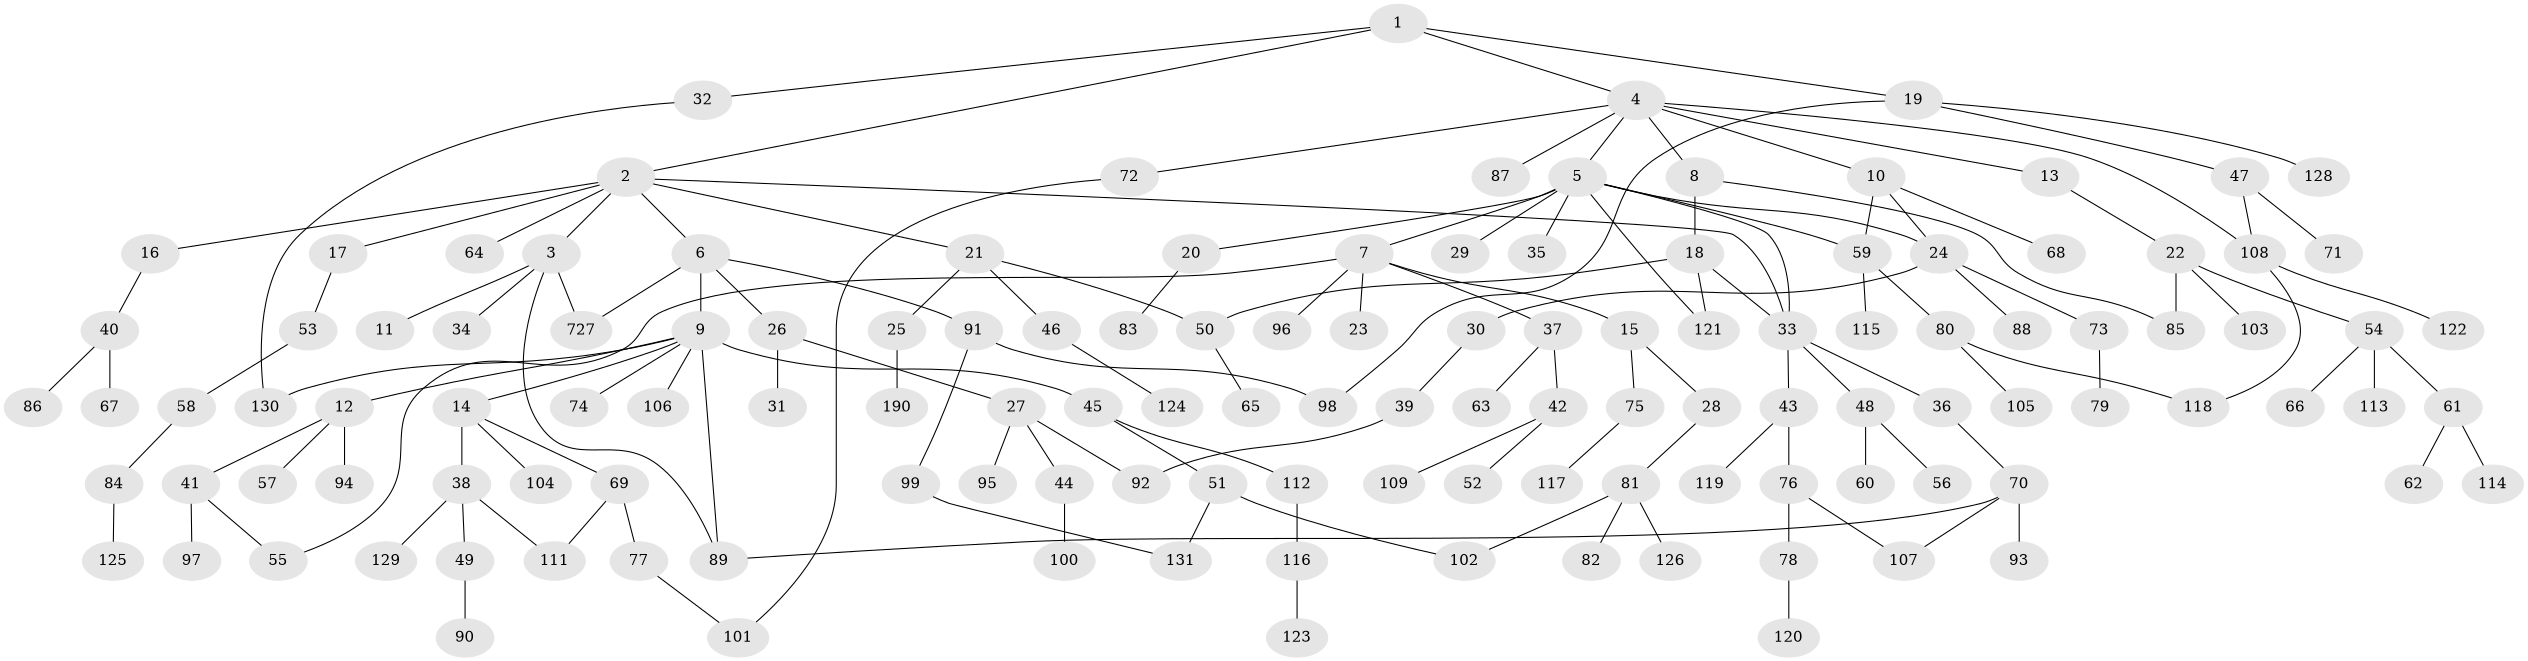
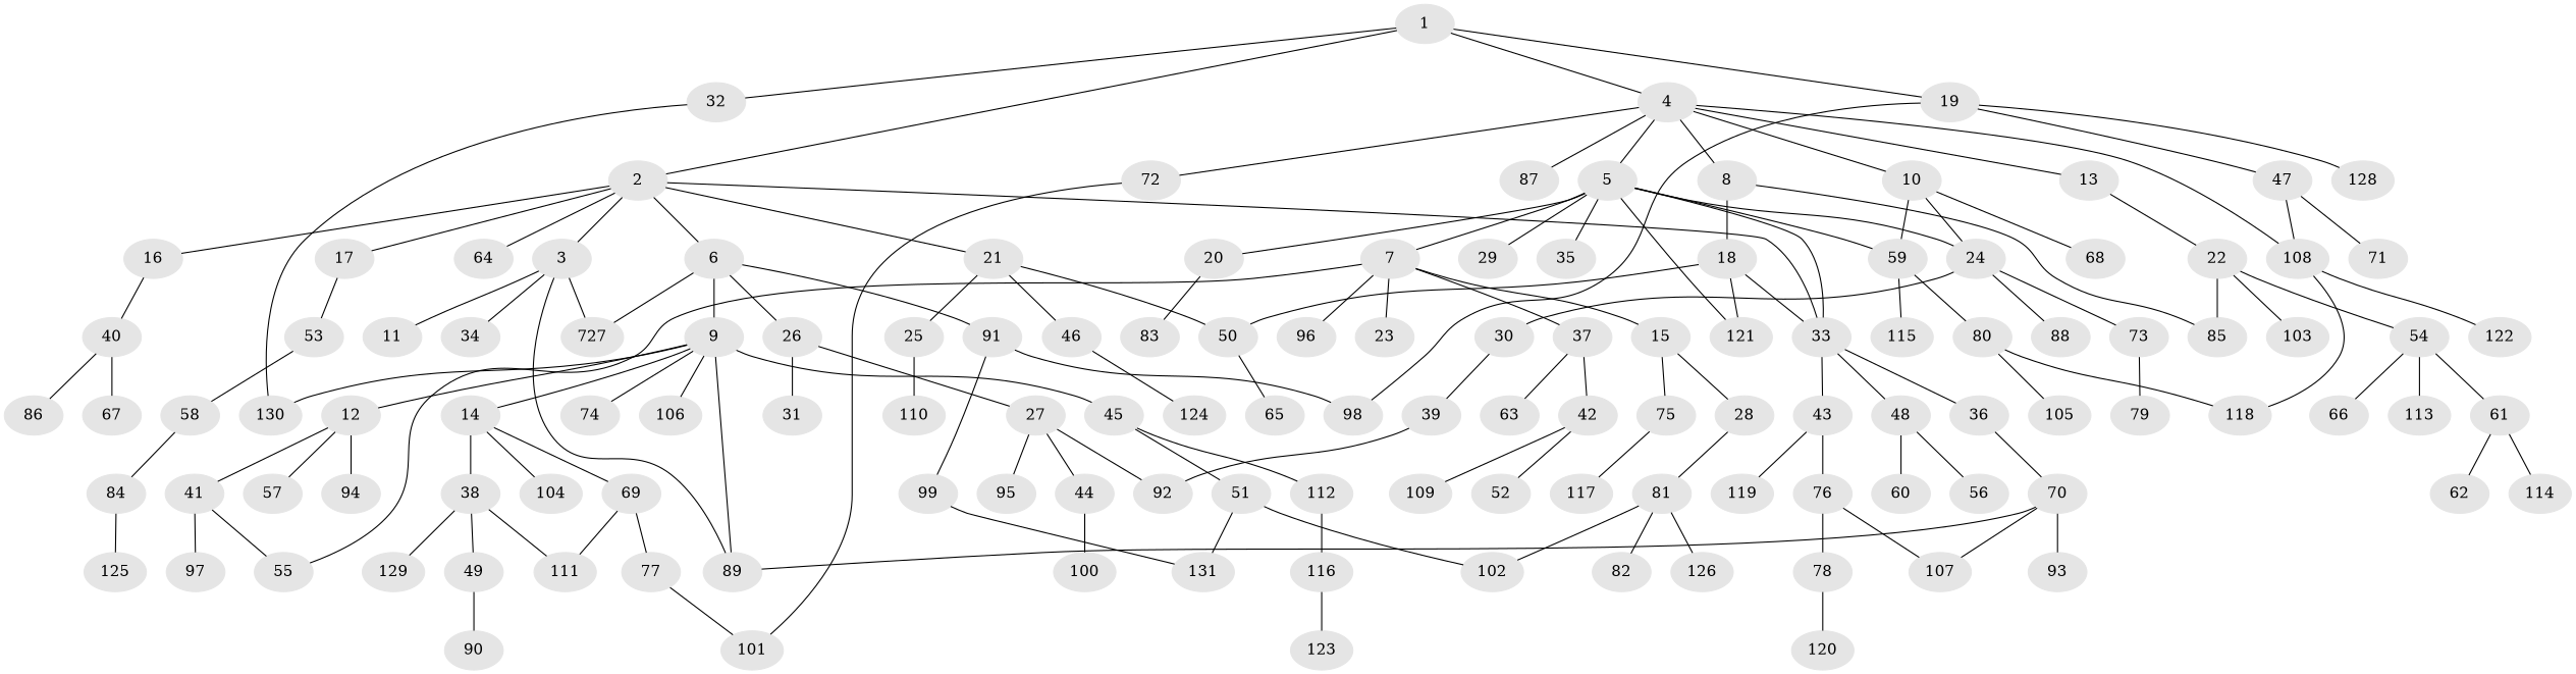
  graph {
    node [color=gray90 style=filled]
    1
    2
    4
    19
    32
    3
    6
    16
    17
    21
    33
    64
    5
    8
    10
    13
    72
    87
    108
    47
    98
    128
    130
    11
    34
    89
    n27 [label=727]
    9
    26
    91
    40
    53
    50
    25
    46
    36
    43
    48
    7
    20
    24
    29
    35
    59
    121
    18
    85
    68
    22
    101
    118
    122
    15
    23
    37
    55
    96
    83
    30
    73
    88
    80
    115
    12
    14
    45
    74
    106
    27
    31
    99
    28
    75
    42
    63
    41
    57
    94
    38
    69
    104
    51
    112
    97
    54
    103
    49
    111
    129
    77
    81
    117
    67
    86
    58
    65
    71
-   110 [label=190]
+   110
    124
    61
    66
    113
    39
    79
    44
    92
    95
    100
    102
    82
    126
    70
    76
    119
    56
    60
    93
    107
    52
    109
    90
    78
    131
    116
    84
    62
    114
    125
    105
    120
    123
    1 -- 2
    1 -- 4
    1 -- 19
    1 -- 32
    2 -- 3
    2 -- 6
    2 -- 16
    2 -- 17
    2 -- 21
    2 -- 33
    2 -- 64
    4 -- 5
    4 -- 8
    4 -- 10
    4 -- 13
    4 -- 72
    4 -- 87
    4 -- 108
    19 -- 47
    19 -- 98
    19 -- 128
    32 -- 130
    3 -- 11
    3 -- 34
    3 -- 89
    3 -- n27
    6 -- n27
    6 -- 9
    6 -- 26
    6 -- 91
    16 -- 40
    17 -- 53
    21 -- 50
    21 -- 25
    21 -- 46
    33 -- 36
    33 -- 43
    33 -- 48
    5 -- 33
    5 -- 7
    5 -- 20
    5 -- 24
    5 -- 29
    5 -- 35
    5 -- 59
    5 -- 121
    8 -- 18
    8 -- 85
    10 -- 24
    10 -- 59
    10 -- 68
    13 -- 22
    72 -- 101
    108 -- 118
    108 -- 122
    47 -- 108
    47 -- 71
    9 -- 130
    9 -- 89
    9 -- 12
    9 -- 14
    9 -- 45
    9 -- 74
    9 -- 106
    26 -- 27
    26 -- 31
    91 -- 98
    91 -- 99
    40 -- 67
    40 -- 86
    53 -- 58
    50 -- 65
    25 -- 110
    46 -- 124
    36 -- 70
    43 -- 76
    43 -- 119
    48 -- 56
    48 -- 60
    7 -- 15
    7 -- 23
    7 -- 37
    7 -- 55
    7 -- 96
    20 -- 83
    24 -- 30
    24 -- 73
    24 -- 88
    59 -- 80
    59 -- 115
    18 -- 33
    18 -- 50
    18 -- 121
    22 -- 85
    22 -- 54
    22 -- 103
    15 -- 28
    15 -- 75
    37 -- 42
    37 -- 63
    30 -- 39
    73 -- 79
    80 -- 118
    80 -- 105
    12 -- 41
    12 -- 57
    12 -- 94
    14 -- 38
    14 -- 69
    14 -- 104
    45 -- 51
    45 -- 112
    27 -- 44
    27 -- 92
    27 -- 95
    99 -- 131
    28 -- 81
    75 -- 117
    42 -- 52
    42 -- 109
    41 -- 55
    41 -- 97
    38 -- 49
    38 -- 111
    38 -- 129
    69 -- 111
    69 -- 77
    51 -- 102
    51 -- 131
    112 -- 116
    54 -- 61
    54 -- 66
    54 -- 113
    49 -- 90
    77 -- 101
    81 -- 102
    81 -- 82
    81 -- 126
    58 -- 84
    61 -- 62
    61 -- 114
    39 -- 92
    44 -- 100
    70 -- 89
    70 -- 93
    70 -- 107
    76 -- 107
    76 -- 78
    78 -- 120
    116 -- 123
    84 -- 125
  }
